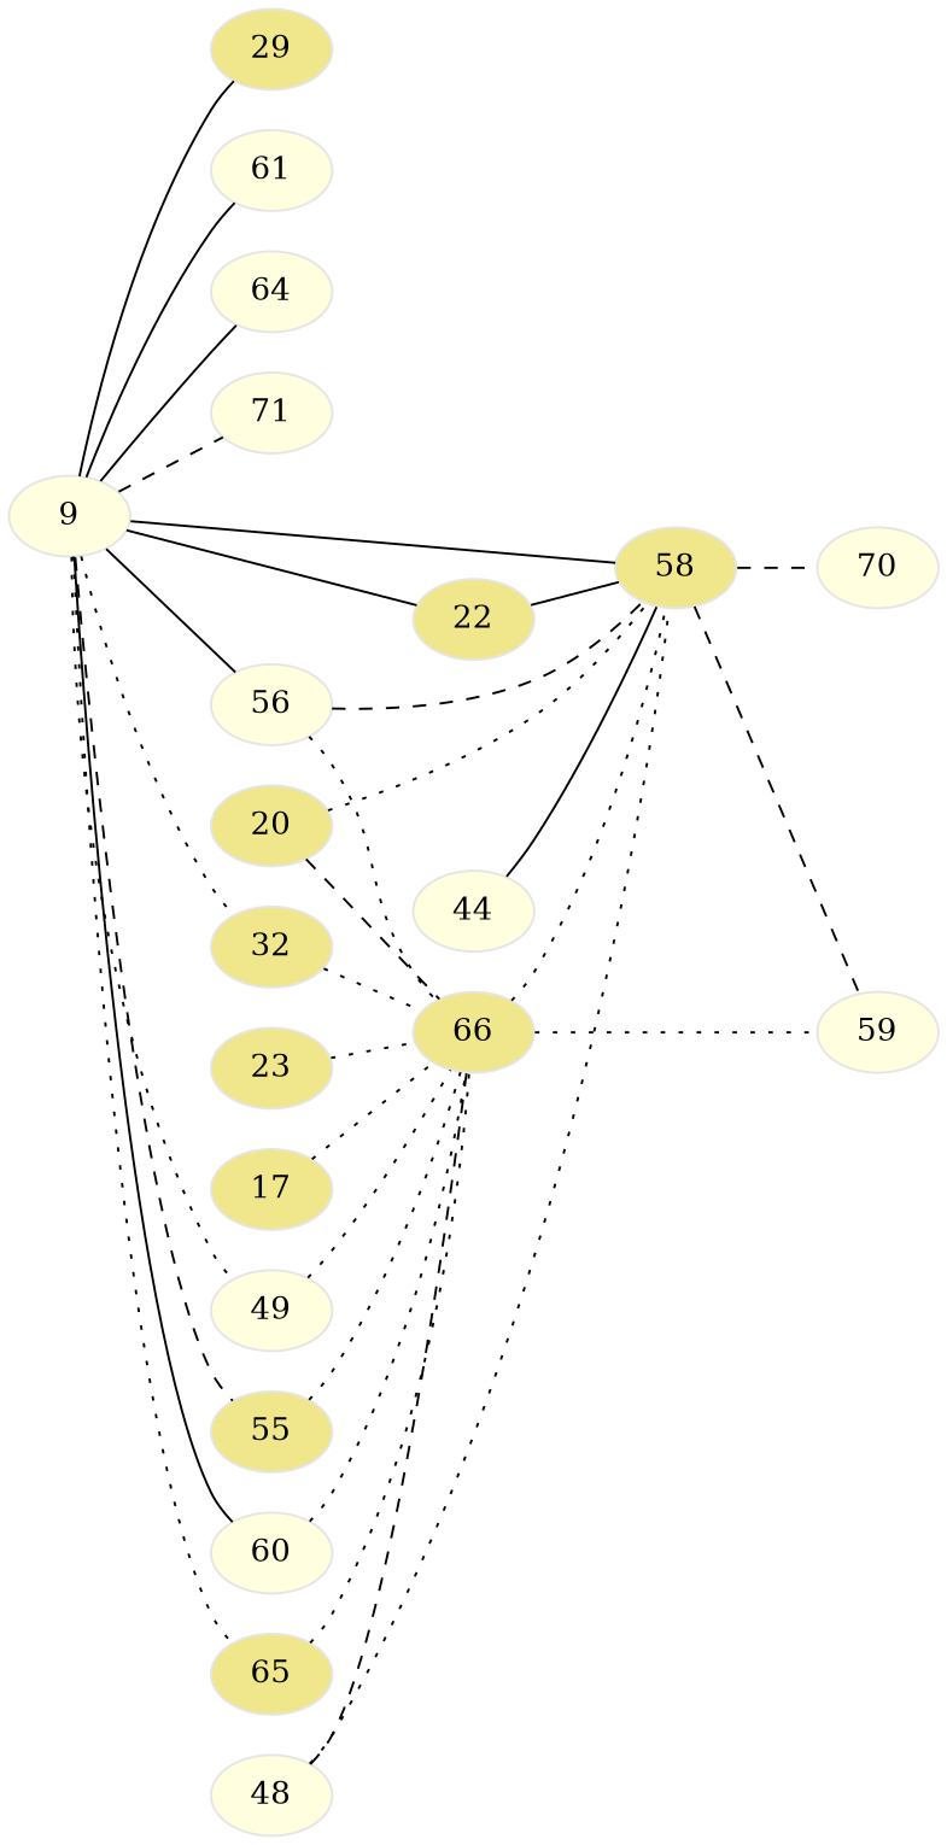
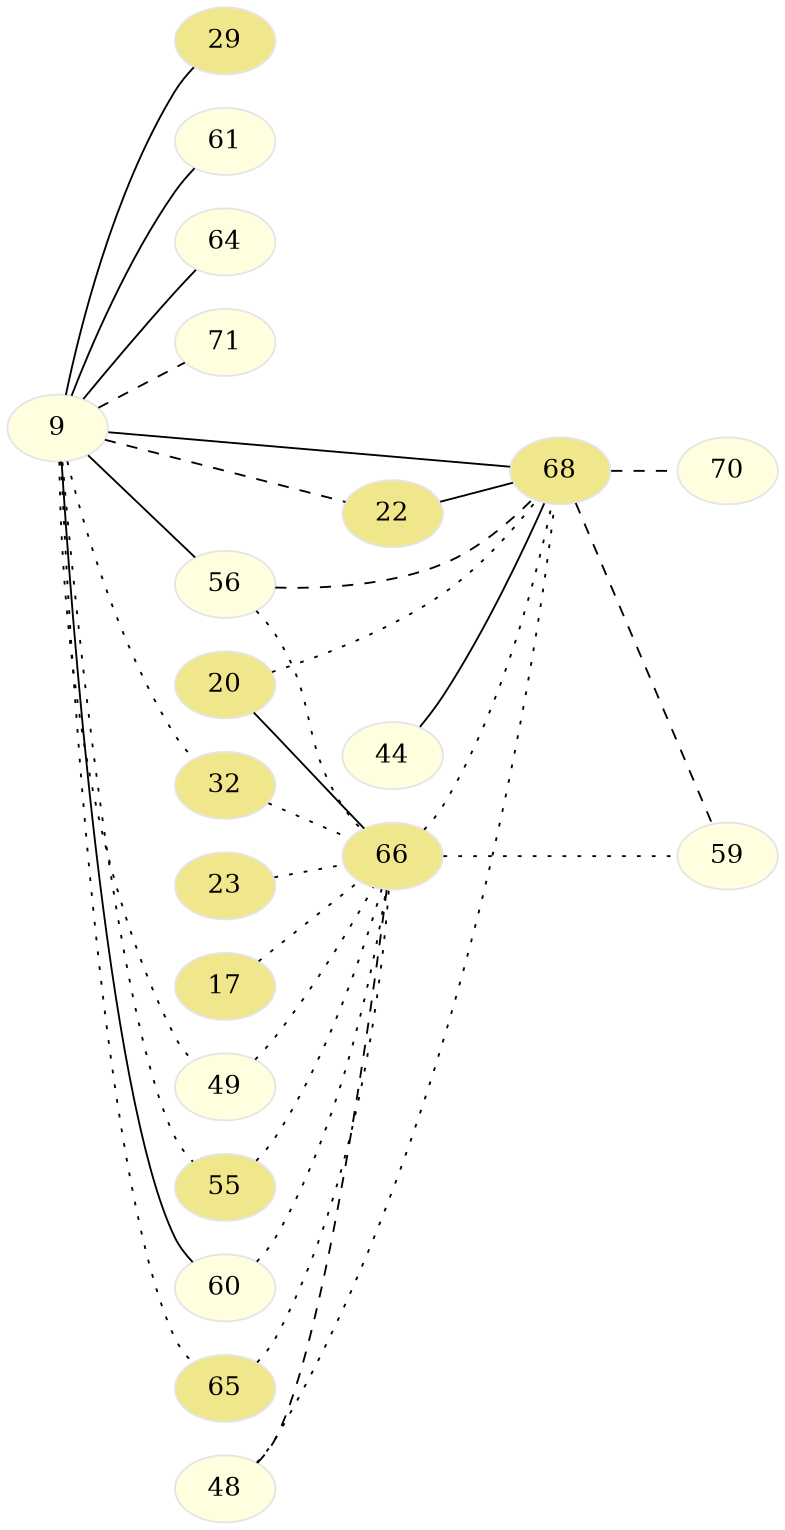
  graph {
    rankdir=LR
    node [color=gray90 fillcolor=lightyellow style=filled]
    edge [style=dotted]
    9 [super="+2+7"]
    22 [fillcolor=khaki]
    29 [fillcolor=khaki]
    32 [fillcolor=khaki]
    49
    55 [fillcolor=khaki]
    56 [super="+52+30"]
    60
    61
    64
    65 [fillcolor=khaki super="+27"]
-   68 [fillcolor=khaki super="+25+36+59+67+58" label=58]
+   68 [fillcolor=khaki super="+25+36+59+67+58"]
    71
    23 [fillcolor=khaki]
    66 [fillcolor=khaki super="+42+62+41+10+11+40+50+57"]
    n16 [label=59 super="+47"]
    70
    17 [fillcolor=khaki]
    20 [fillcolor=khaki]
    44
    48
-   9 -- 22 [style=solid]
+   9 -- 22 [style=dashed]
    9 -- 29 [style=solid weight=2]
    9 -- 32
    9 -- 49
-   9 -- 55 [style=dashed weight=2]
+   9 -- 55 [weight=2]
    9 -- 56 [style=solid weight=2]
    9 -- 60 [style=solid]
    9 -- 61 [style=solid weight=2]
    9 -- 64 [style=solid weight=2]
    9 -- 65 [weight=3]
    9 -- 68 [style=solid weight=25]
    9 -- 71 [style=dashed weight=2]
    22 -- 68 [style=solid]
    32 -- 66
    49 -- 66
    55 -- 66 [weight=16]
    56 -- 68 [style=dashed weight=2]
    56 -- 66 [weight=6]
    60 -- 66
    65 -- 66 [weight=2]
    68 -- n16 [style=dashed weight=2]
    68 -- 70 [style=dashed weight=2]
    23 -- 66
    66 -- 68 [weight=16]
    66 -- n16 [weight=5]
    17 -- 66
    20 -- 68
-   20 -- 66 [style=dashed]
+   20 -- 66 [style=solid]
    44 -- 68 [style=solid weight=2]
    48 -- 68
    48 -- 66 [style=dashed]
  }
